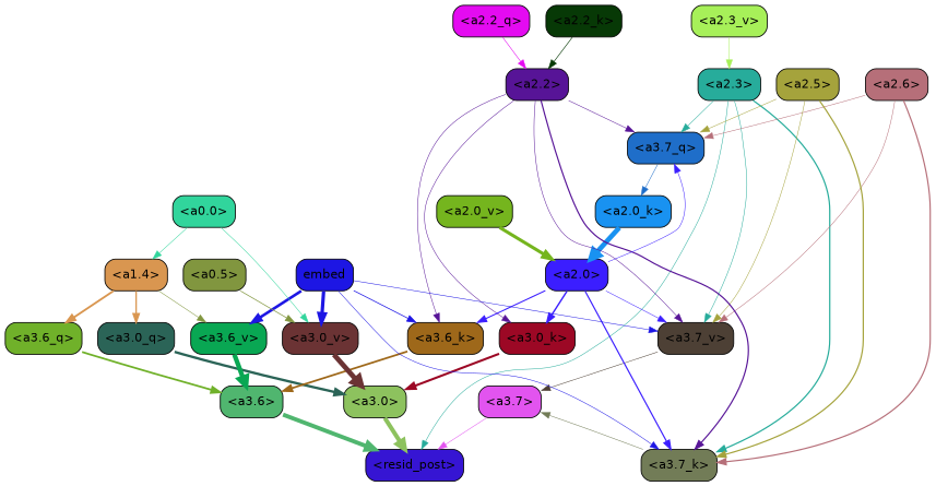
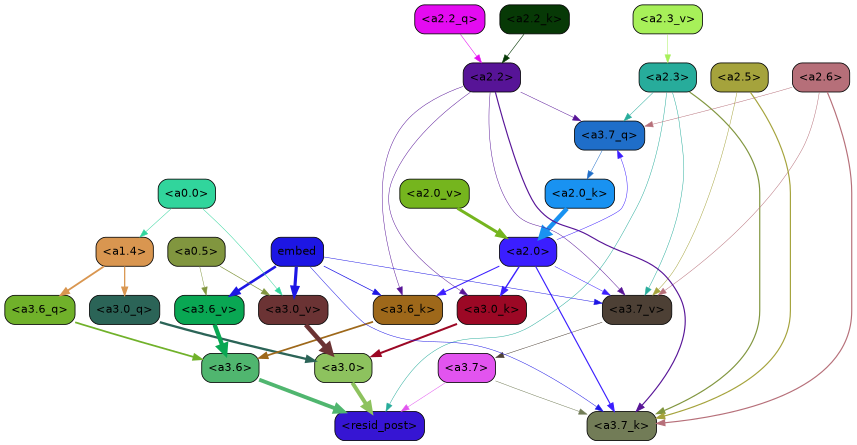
  strict digraph {
    splines=true
    node [color=black fontname=Helvetica shape=box style="filled, rounded"]
    edge [color="#571497" penwidth=0.6]
    "<a3.7>" [fillcolor="#e254ef"]
    "<resid_post>" [fillcolor="#3615d3"]
    "<a3.6>" [fillcolor="#50b66f"]
    "<a3.0>" [fillcolor="#8dc25e"]
    "<a2.3>" [fillcolor="#27ac9b"]
    "<a3.7_q>" [fillcolor="#1f6ec9"]
    "<a3.7_k>" [fillcolor="#727c57"]
    "<a3.7_v>" [fillcolor="#4d4035"]
    "<a2.0_k>" [fillcolor="#1992f1"]
    "<a3.6_q>" [fillcolor="#70b12a"]
    "<a3.0_q>" [fillcolor="#2b6457"]
    "<a3.6_k>" [fillcolor="#9e681a"]
    "<a3.0_k>" [fillcolor="#9c0825"]
    "<a3.6_v>" [fillcolor="#09a753"]
    "<a3.0_v>" [fillcolor="#6b3334"]
    "<a2.6>" [fillcolor="#b66f79"]
    "<a2.5>" [fillcolor="#a5a33c"]
    "<a2.2>" [fillcolor="#571497"]
    "<a2.0>" [fillcolor="#3b1eff"]
    "<a1.4>" [fillcolor="#d99650"]
    embed [fillcolor="#1d16e4"]
    "<a0.5>" [fillcolor="#81963f"]
    "<a0.0>" [fillcolor="#31d59c"]
    "<a2.2_q>" [fillcolor="#e40bf1"]
    "<a2.2_k>" [fillcolor="#073906"]
    "<a2.3_v>" [fillcolor="#a7f059"]
    "<a2.0_v>" [fillcolor="#75b51e"]
    "<a3.7>" -> "<resid_post>" [color="#e254ef"]
    "<a3.6>" -> "<resid_post>" [color="#50b66f" penwidth=4.746312499046326]
    "<a3.0>" -> "<resid_post>" [color="#8dc25e" penwidth=4.896343111991882]
    "<a2.3>" -> "<resid_post>" [color="#27ac9b"]
    "<a2.3>" -> "<a3.7_q>" [color="#27ac9b"]
-   "<a2.3>" -> "<a3.7_k>" [color="#27ac9b" penwidth=1.467104621231556]
+   "<a2.3>" -> "<a3.7_k>" [color="#81963f" penwidth=1.467104621231556]
    "<a2.3>" -> "<a3.7_v>" [color="#27ac9b"]
    "<a3.7_q>" -> "<a2.0_k>" [color="#1f6ec9"]
-   "<a3.7_k>" -> "<a3.7>" [color="#727c57"]
+   "<a3.7>" -> "<a3.7_k>" [color="#727c57"]
    "<a3.7_v>" -> "<a3.7>" [color="#4d4035"]
    "<a2.0_k>" -> "<a2.0>" [color="#1992f1" penwidth=5.5817058570683]
    "<a3.6_q>" -> "<a3.6>" [color="#70b12a" penwidth=2.160832464694977]
    "<a3.0_q>" -> "<a3.0>" [color="#2b6457" penwidth=2.870753765106201]
    "<a3.6_k>" -> "<a3.6>" [color="#9e681a" penwidth=2.13908451795578]
    "<a3.0_k>" -> "<a3.0>" [color="#9c0825" penwidth=2.520303964614868]
    "<a3.6_v>" -> "<a3.6>" [color="#09a753" penwidth=5.297133803367615]
    "<a3.0_v>" -> "<a3.0>" [color="#6b3334" penwidth=5.680712580680847]
    "<a2.6>" -> "<a3.7_q>" [color="#b66f79"]
    "<a2.6>" -> "<a3.7_k>" [color="#b66f79" penwidth=1.4453159049153328]
    "<a2.6>" -> "<a3.7_v>" [color="#b66f79"]
-   "<a2.5>" -> "<a3.7_q>" [color="#a5a33c"]
    "<a2.5>" -> "<a3.7_k>" [color="#a5a33c" penwidth=1.4526091292500496]
    "<a2.5>" -> "<a3.7_v>" [color="#a5a33c"]
    "<a2.2>" -> "<a3.7_q>"
    "<a2.2>" -> "<a3.7_k>" [penwidth=1.4310357049107552]
    "<a2.2>" -> "<a3.7_v>"
    "<a2.2>" -> "<a3.6_k>"
    "<a2.2>" -> "<a3.0_k>"
    "<a2.0>" -> "<a3.7_q>" [color="#3b1eff"]
    "<a2.0>" -> "<a3.7_k>" [color="#3b1eff" penwidth=1.4314699843525887]
    "<a2.0>" -> "<a3.7_v>" [color="#3b1eff"]
    "<a2.0>" -> "<a3.6_k>" [color="#3b1eff" penwidth=1.2950235605239868]
    "<a2.0>" -> "<a3.0_k>" [color="#3b1eff" penwidth=1.712992787361145]
    "<a1.4>" -> "<a3.6_q>" [color="#d99650" penwidth=2.2719132900238037]
    "<a1.4>" -> "<a3.0_q>" [color="#d99650" penwidth=1.5932877659797668]
    embed -> "<a3.7_k>" [color="#1d16e4"]
    embed -> "<a3.7_v>" [color="#1d16e4"]
    embed -> "<a3.6_k>" [color="#1d16e4" penwidth=0.891706109046936]
    embed -> "<a3.6_v>" [color="#1d16e4" penwidth=3.1766927242279053]
    embed -> "<a3.0_v>" [color="#1d16e4" penwidth=3.9005755856633186]
-   "<a1.4>" -> "<a3.6_v>" [color="#81963f"]
+   "<a0.5>" -> "<a3.6_v>" [color="#81963f"]
    "<a0.5>" -> "<a3.0_v>" [color="#81963f" penwidth=0.8493617177009583]
    "<a0.0>" -> "<a3.0_v>" [color="#31d59c"]
    "<a0.0>" -> "<a1.4>" [color="#31d59c"]
    "<a2.2_q>" -> "<a2.2>" [color="#e40bf1" penwidth=0.6677633281797171]
    "<a2.2_k>" -> "<a2.2>" [color="#073906" penwidth=0.7399393804371357]
    "<a2.3_v>" -> "<a2.3>" [color="#a7f059"]
    "<a2.0_v>" -> "<a2.0>" [color="#75b51e" penwidth=3.7102378383278847]
  }
